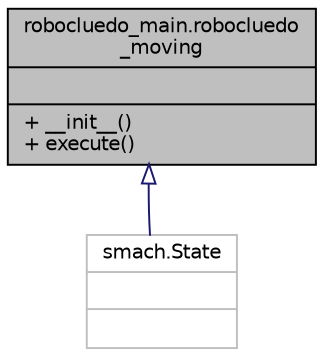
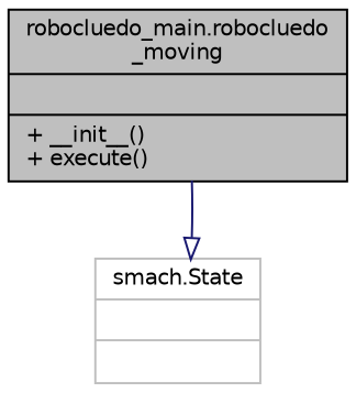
  digraph {
    node [fontname=Helvetica fontsize=10 shape=record style=filled]
    n1 [color=black fillcolor=grey75 fontcolor=black height=0.2 label="{robocluedo_main.robocluedo\l_moving\n||+ __init__()\l+ execute()\l}" width=0.4]
    n2 [color=grey75 fillcolor=white height=0.2 label="{smach.State\n||}" width=0.4]
-   n1 -> n2 [arrowtail=onormal color=midnightblue dir=back fontname=Helvetica fontsize=10 labelfontname=Helvetica labelfontsize=10 style=solid]
+   n2 -> n1 [arrowtail=onormal color=midnightblue dir=back fontname=Helvetica fontsize=10 labelfontname=Helvetica labelfontsize=10 style=solid]
  }
